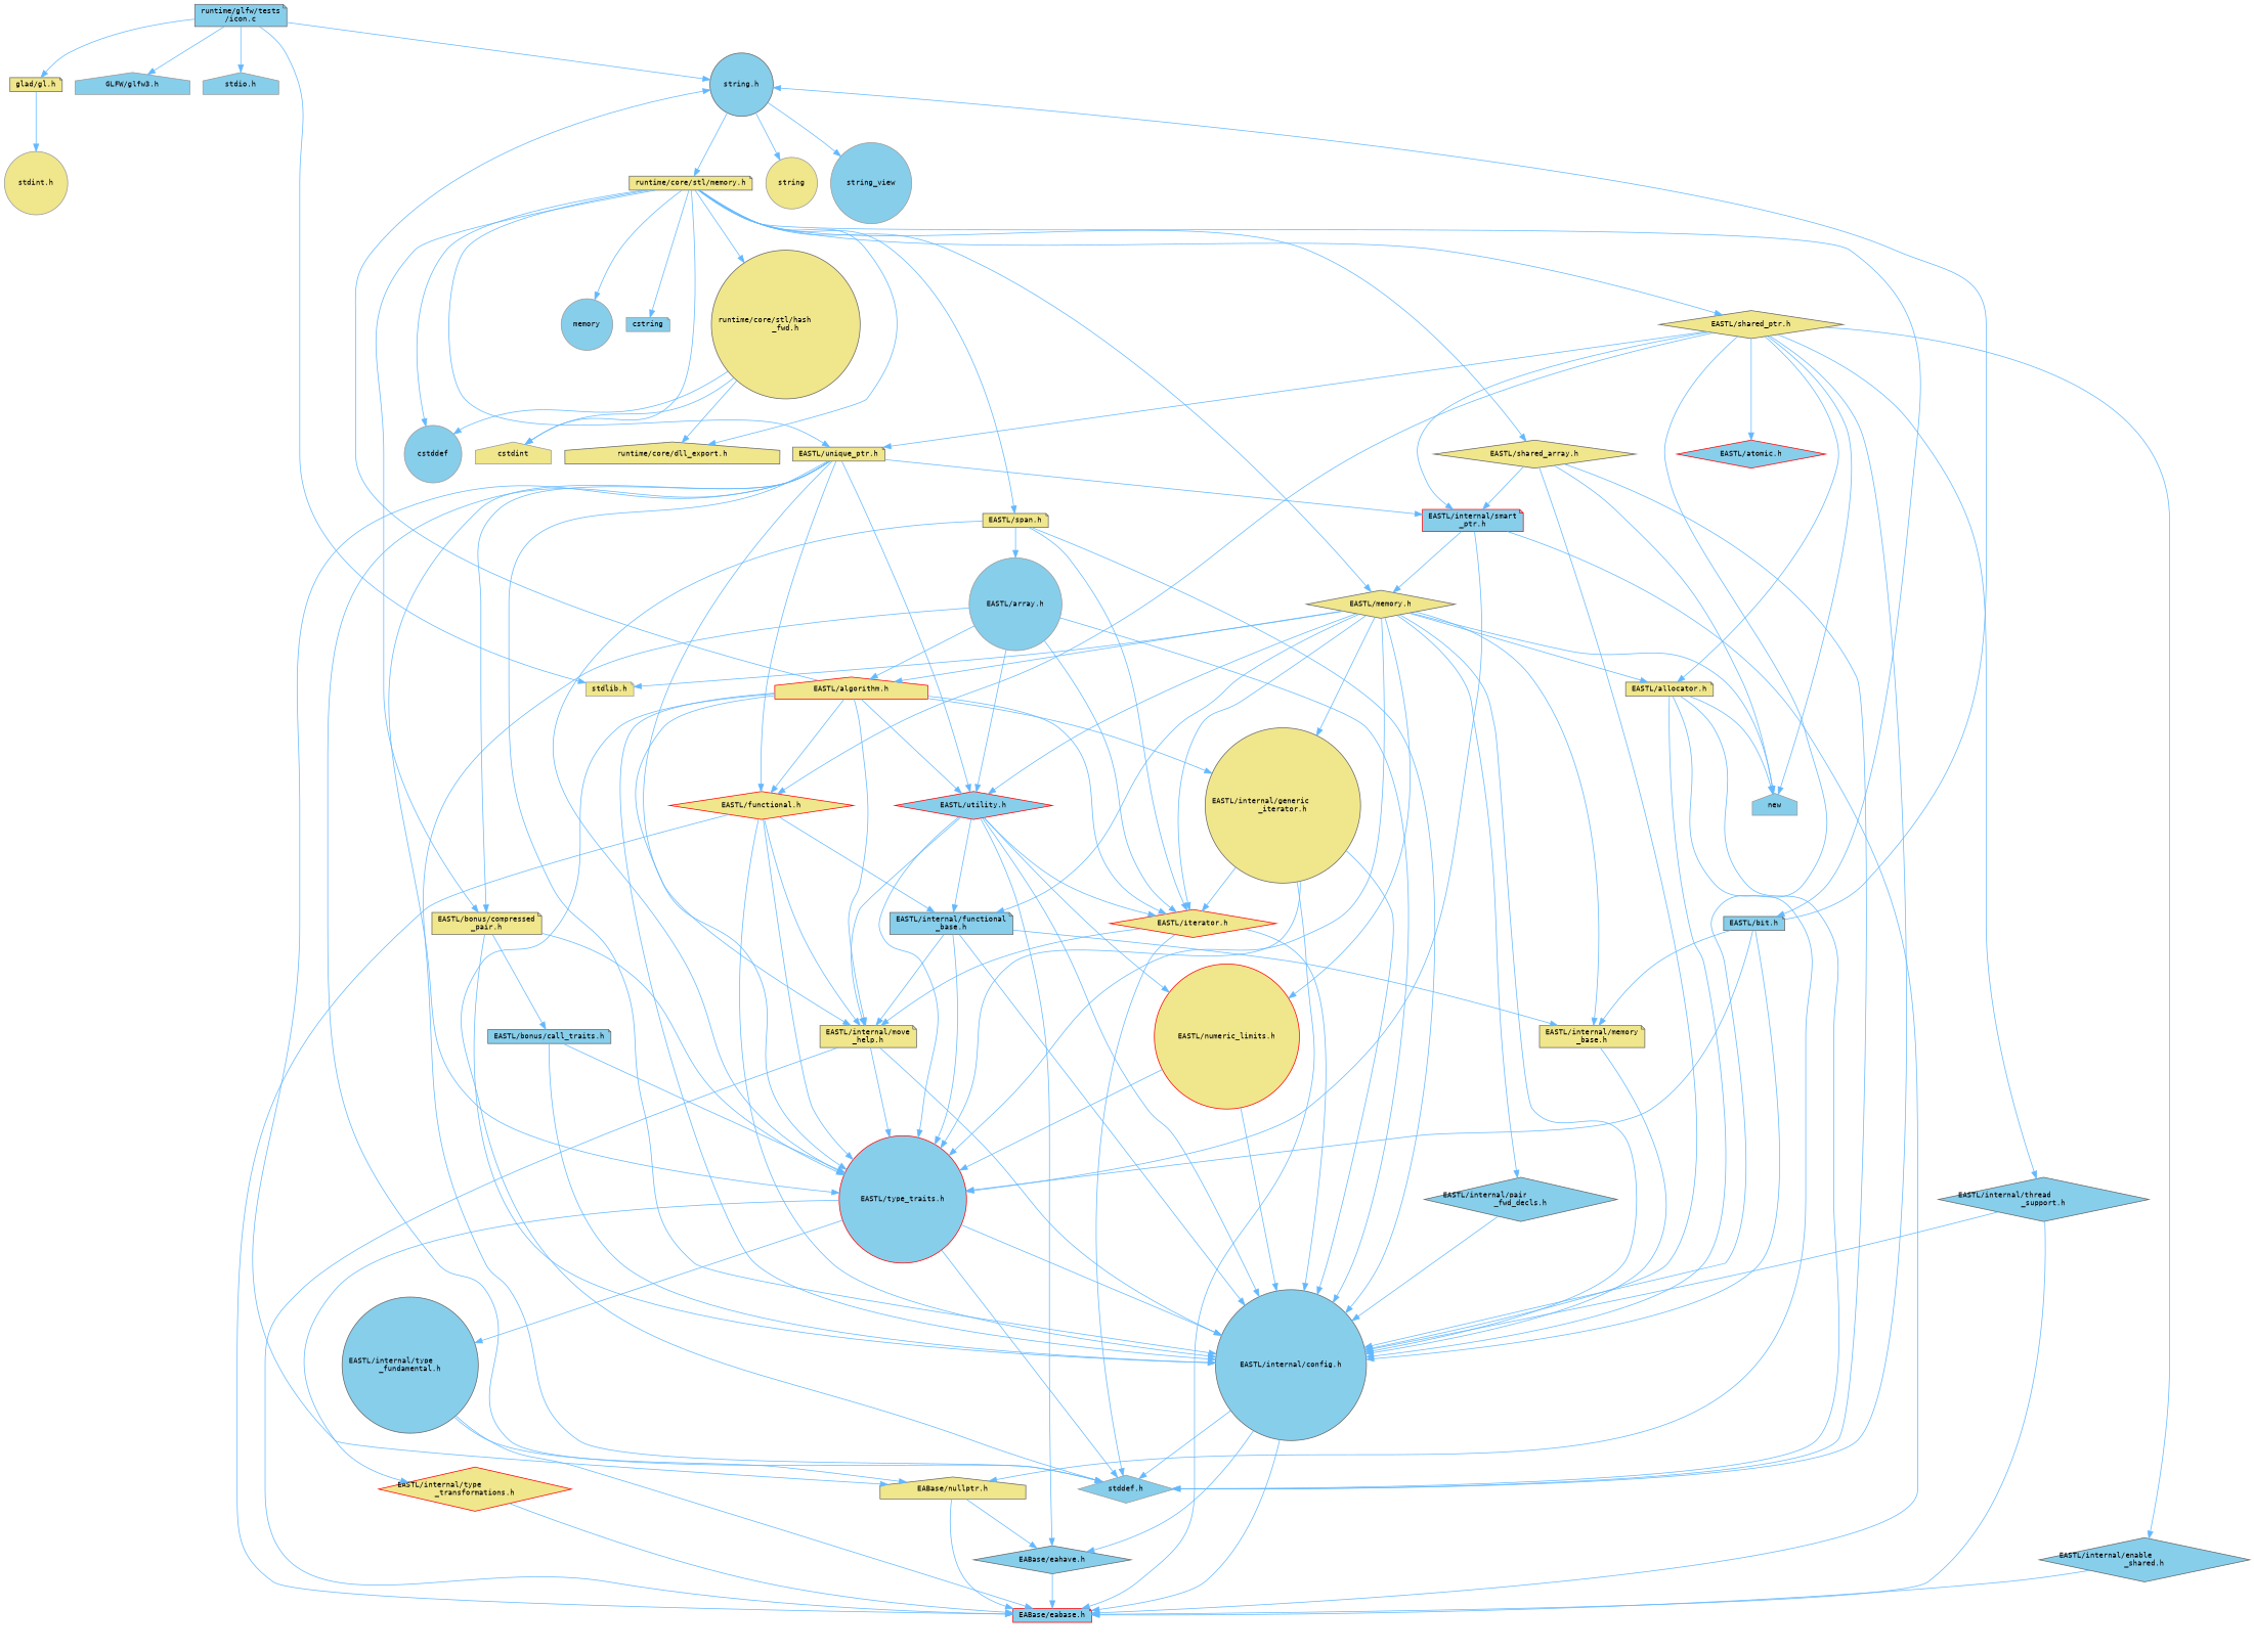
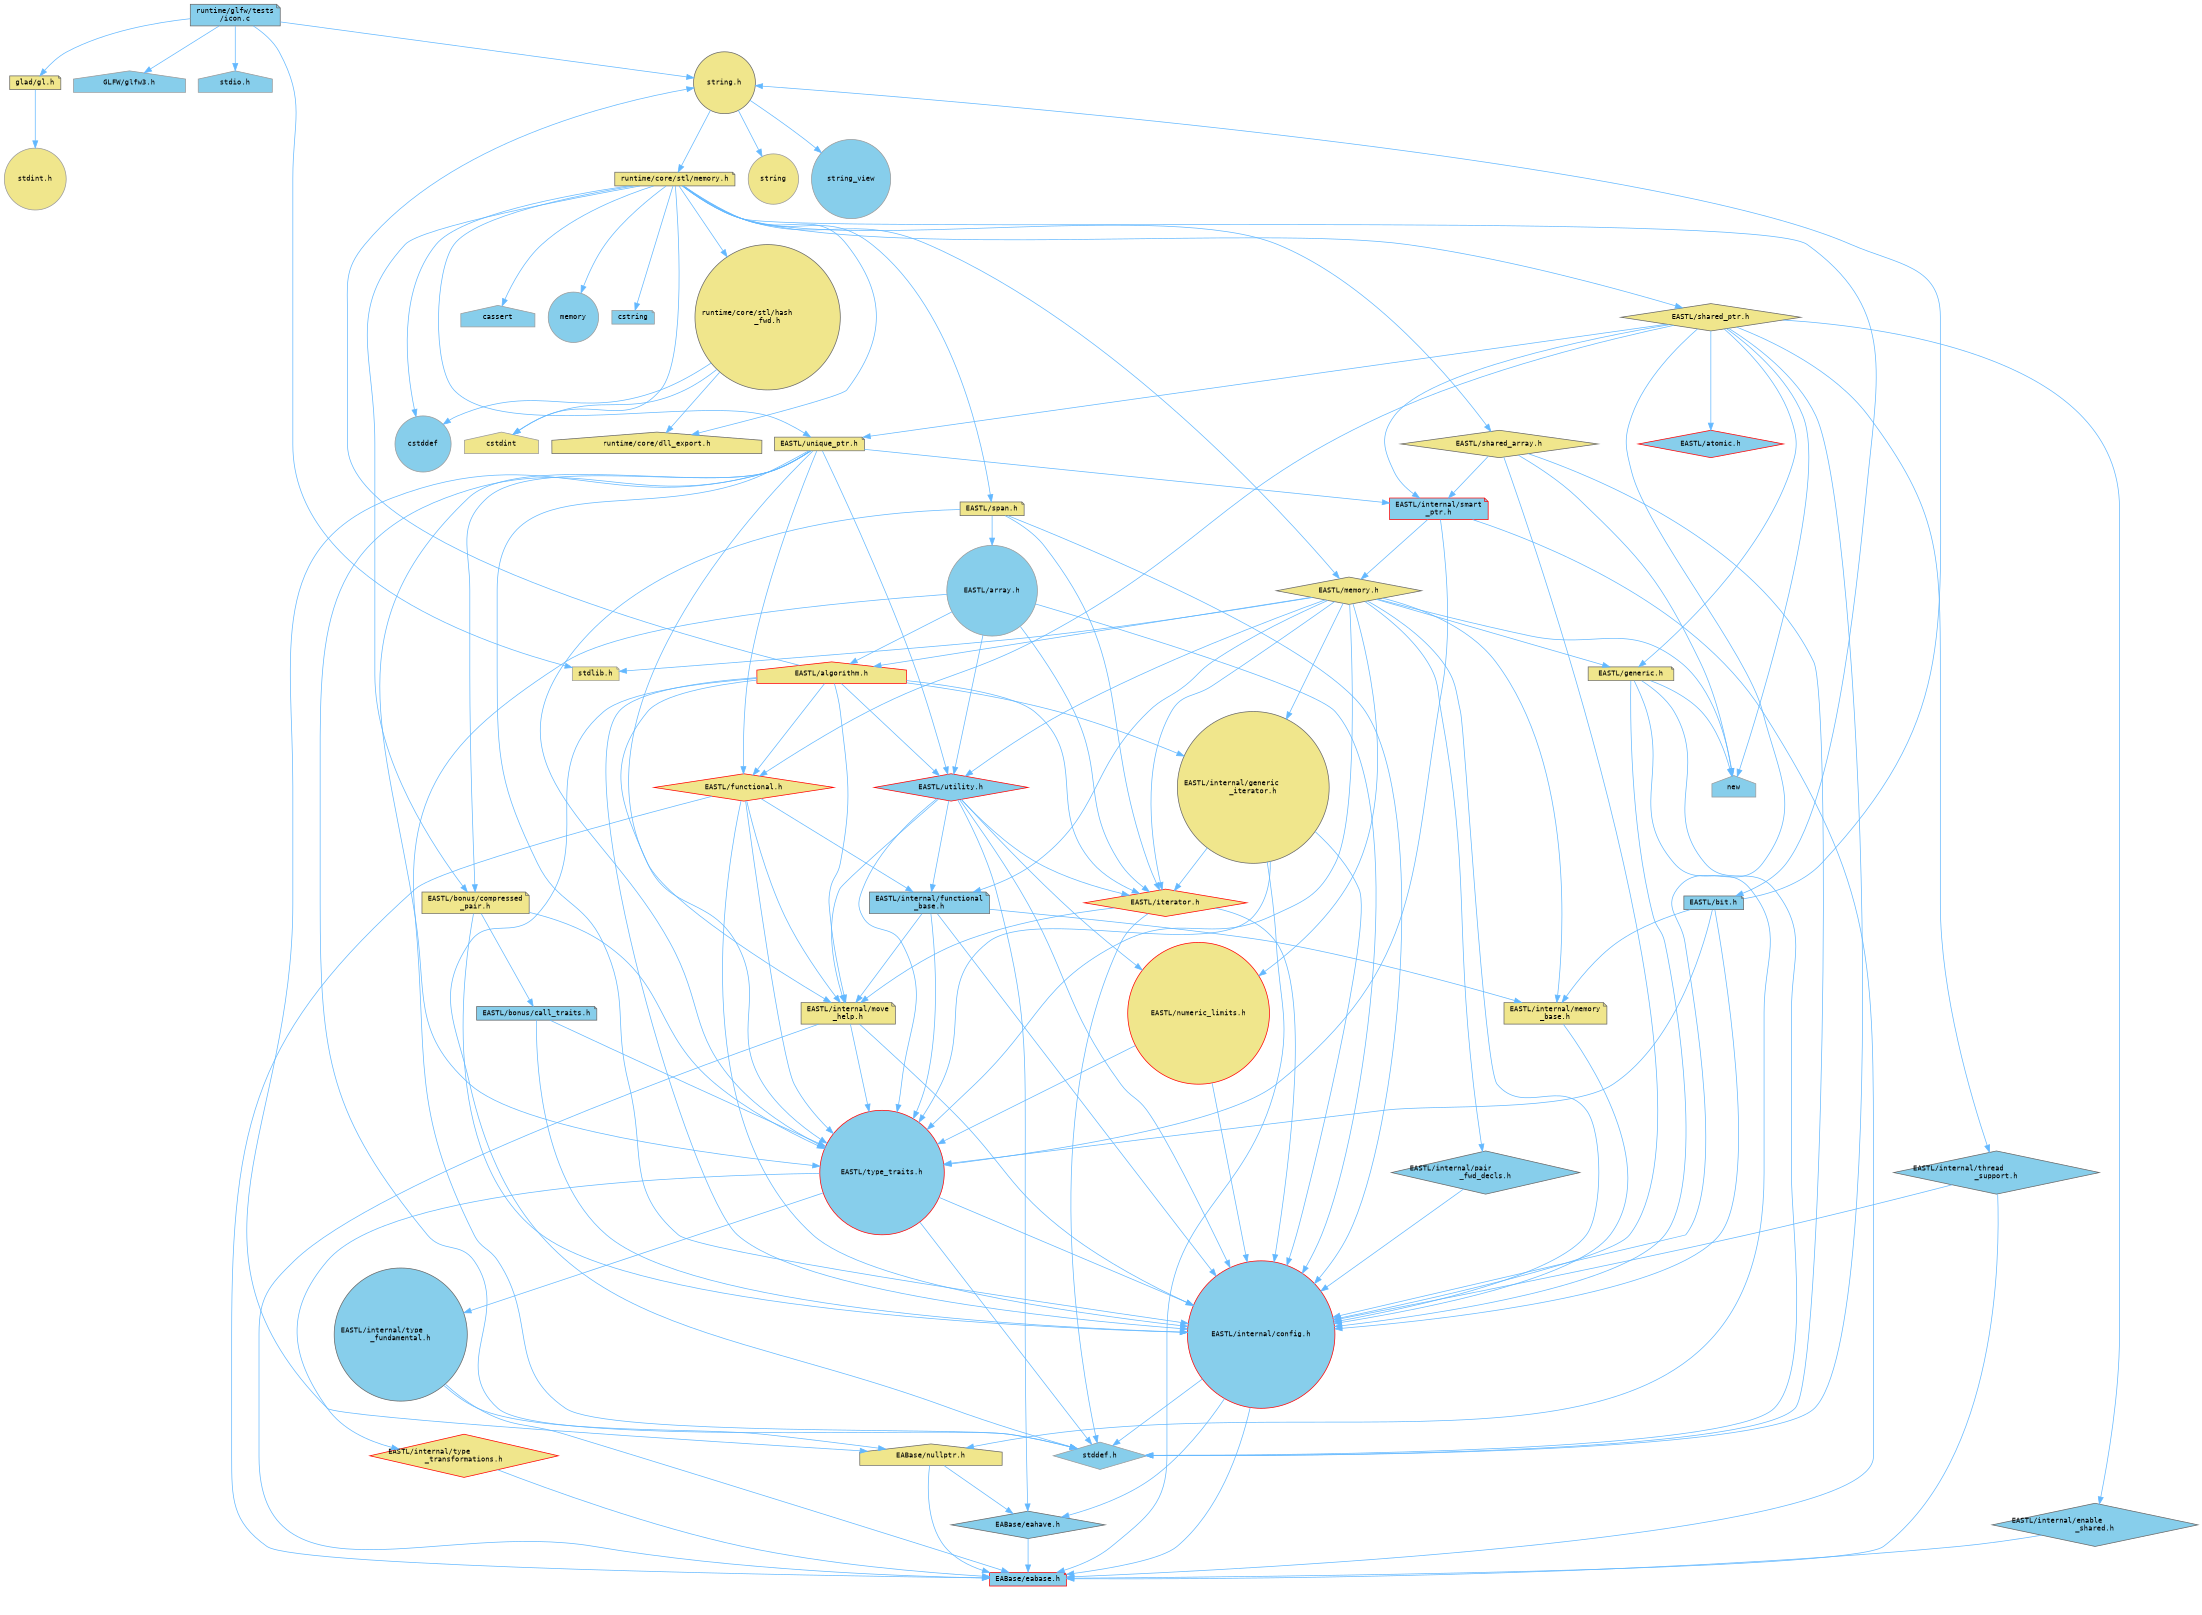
  digraph {
    fontname="DejaVu Sans Mono"
    node [color=grey40 fillcolor=skyblue fontname="DejaVu Sans Mono" fontsize=10 shape=note style=filled]
    edge [color=steelblue1 fontname="DejaVu Sans Mono" fontsize=10 labelfontname=Helvetica labelfontsize=10 style=solid]
    n1 [color=gray40 fontcolor=black height=0.2 label="runtime/glfw/tests\l/icon.c" width=0.4]
    n2 [fillcolor=khaki height=0.2 label="glad/gl.h" width=0.4]
    n3 [color=grey60 height=0.2 label="GLFW/glfw3.h" shape=house width=0.4]
    n4 [color=grey60 height=0.2 label="stdio.h" shape=house width=0.4]
    n5 [color=grey60 fillcolor=khaki height=0.2 label="stdlib.h" width=0.4]
-   n6 [height=0.2 label="string.h" shape=circle width=0.4]
+   n6 [fillcolor=khaki height=0.2 label="string.h" shape=circle width=0.4]
    n7 [color=grey60 fillcolor=khaki height=0.2 label="stdint.h" shape=circle width=0.4]
    n8 [color=grey60 fillcolor=khaki height=0.2 label=string shape=circle width=0.4]
    n9 [color=grey60 height=0.2 label=string_view shape=circle width=0.4]
    n10 [fillcolor=khaki height=0.2 label="runtime/core/stl/memory.h" width=0.4]
    n11 [color=grey60 height=0.2 label=cstddef shape=circle width=0.4]
    n12 [color=grey60 fillcolor=khaki height=0.2 label=cstdint shape=house width=0.4]
+   n13 [color=grey60 height=0.2 label=cassert shape=house width=0.4]
    n14 [color=grey60 height=0.2 label=memory shape=circle width=0.4]
    n15 [color=grey60 height=0.2 label=cstring width=0.4]
    n16 [height=0.2 label="EASTL/bit.h" width=0.4]
    n17 [fillcolor=khaki height=0.2 label="EASTL/memory.h" shape=diamond width=0.4]
    n18 [fillcolor=khaki height=0.2 label="EASTL/shared_array.h" shape=diamond width=0.4]
    n19 [fillcolor=khaki height=0.2 label="EASTL/unique_ptr.h" width=0.4]
    n20 [fillcolor=khaki height=0.2 label="EASTL/bonus/compressed\l_pair.h" width=0.4]
    n21 [fillcolor=khaki height=0.2 label="EASTL/shared_ptr.h" shape=diamond width=0.4]
    n22 [fillcolor=khaki height=0.2 label="EASTL/span.h" width=0.4]
    n23 [fillcolor=khaki height=0.2 label="runtime/core/dll_export.h" shape=house width=0.4]
    n24 [fillcolor=khaki height=0.2 label="runtime/core/stl/hash\l_fwd.h" shape=circle width=0.4]
-   n25 [height=0.2 label="EASTL/internal/config.h" shape=circle width=0.4]
+   n25 [color=red height=0.2 label="EASTL/internal/config.h" shape=circle width=0.4]
    n26 [fillcolor=khaki height=0.2 label="EASTL/internal/memory\l_base.h" width=0.4]
    n27 [color=red height=0.2 label="EASTL/type_traits.h" shape=circle width=0.4]
    n28 [fillcolor=khaki height=0.2 label="EASTL/internal/generic\l_iterator.h" shape=circle width=0.4]
    n29 [color=red fillcolor=khaki height=0.2 label="EASTL/iterator.h" shape=diamond width=0.4]
    n30 [height=0.2 label="EASTL/internal/pair\l_fwd_decls.h" shape=diamond width=0.4]
    n31 [height=0.2 label="EASTL/internal/functional\l_base.h" width=0.4]
    n32 [color=red fillcolor=khaki height=0.2 label="EASTL/algorithm.h" shape=house width=0.4]
    n33 [color=red height=0.2 label="EASTL/utility.h" shape=diamond width=0.4]
    n34 [color=red fillcolor=khaki height=0.2 label="EASTL/numeric_limits.h" shape=circle width=0.4]
-   n35 [fillcolor=khaki height=0.2 label="EASTL/allocator.h" width=0.4]
+   n35 [fillcolor=khaki height=0.2 label="EASTL/generic.h" width=0.4]
    n36 [color=grey60 height=0.2 label=new shape=house width=0.4]
    n37 [color=grey60 height=0.2 label="stddef.h" shape=diamond width=0.4]
    n38 [color=red height=0.2 label="EASTL/internal/smart\l_ptr.h" width=0.4]
    n39 [fillcolor=khaki height=0.2 label="EABase/nullptr.h" shape=house width=0.4]
    n40 [fillcolor=khaki height=0.2 label="EASTL/internal/move\l_help.h" width=0.4]
    n41 [color=red fillcolor=khaki height=0.2 label="EASTL/functional.h" shape=diamond width=0.4]
    n42 [height=0.2 label="EASTL/bonus/call_traits.h" width=0.4]
    n43 [height=0.2 label="EASTL/internal/thread\l_support.h" shape=diamond width=0.4]
    n44 [color=red height=0.2 label="EASTL/atomic.h" shape=diamond width=0.4]
    n45 [height=0.2 label="EASTL/internal/enable\l_shared.h" shape=diamond width=0.4]
    n46 [color=grey60 height=0.2 label="EASTL/array.h" shape=circle width=0.4]
    n47 [color=red height=0.2 label="EABase/eabase.h" width=0.4]
    n48 [height=0.2 label="EABase/eahave.h" shape=diamond width=0.4]
    n49 [height=0.2 label="EASTL/internal/type\l_fundamental.h" shape=circle width=0.4]
    n50 [color=red fillcolor=khaki height=0.2 label="EASTL/internal/type\l_transformations.h" shape=diamond width=0.4]
    n1 -> n2
    n1 -> n3
    n1 -> n4
    n1 -> n5
    n1 -> n6
    n2 -> n7
    n6 -> n8
    n6 -> n9
    n6 -> n10
    n10 -> n11
    n10 -> n12
+   n10 -> n13
    n10 -> n14
    n10 -> n15
    n10 -> n16
    n10 -> n17
    n10 -> n18
    n10 -> n19
    n10 -> n20
    n10 -> n21
    n10 -> n22
    n10 -> n23
    n10 -> n24
    n16 -> n6
    n16 -> n25
    n16 -> n26
    n16 -> n27
    n17 -> n5
    n17 -> n25
    n17 -> n26
    n17 -> n27
    n17 -> n28
    n17 -> n29
    n17 -> n30
    n17 -> n31
    n17 -> n32
    n17 -> n33
    n17 -> n34
    n17 -> n35
    n17 -> n36
    n18 -> n25
    n18 -> n36
    n18 -> n37
    n18 -> n38
    n19 -> n20
    n19 -> n25
    n19 -> n27
    n19 -> n33
    n19 -> n37
    n19 -> n38
    n19 -> n39
    n19 -> n40
    n19 -> n41
    n20 -> n25
    n20 -> n27
    n20 -> n42
    n21 -> n19
    n21 -> n25
    n21 -> n35
    n21 -> n36
    n21 -> n37
    n21 -> n38
    n21 -> n41
    n21 -> n43
    n21 -> n44
    n21 -> n45
    n22 -> n25
    n22 -> n27
    n22 -> n29
    n22 -> n46
    n24 -> n11
    n24 -> n12
    n24 -> n23
    n25 -> n37
    n25 -> n47
    n25 -> n48
    n26 -> n25
    n27 -> n25
    n27 -> n37
    n27 -> n49
    n27 -> n50
    n28 -> n25
    n28 -> n27
    n28 -> n29
    n28 -> n47
    n29 -> n25
    n29 -> n37
    n29 -> n40
    n30 -> n25
    n31 -> n25
    n31 -> n26
    n31 -> n27
    n31 -> n40
    n32 -> n6
    n32 -> n25
    n32 -> n27
    n32 -> n28
    n32 -> n29
    n32 -> n33
    n32 -> n37
    n32 -> n40
    n32 -> n41
    n33 -> n25
    n33 -> n27
    n33 -> n29
    n33 -> n31
    n33 -> n34
    n33 -> n40
    n33 -> n48
    n34 -> n25
    n34 -> n27
    n35 -> n25
    n35 -> n36
    n35 -> n37
    n35 -> n39
    n38 -> n17
    n38 -> n27
    n38 -> n47
    n39 -> n47
    n39 -> n48
    n40 -> n25
    n40 -> n27
    n40 -> n47
    n41 -> n25
    n41 -> n27
    n41 -> n31
    n41 -> n40
    n41 -> n47
    n42 -> n25
    n42 -> n27
    n43 -> n25
    n43 -> n47
    n45 -> n47
    n46 -> n25
    n46 -> n29
    n46 -> n32
    n46 -> n33
    n46 -> n37
    n48 -> n47
    n49 -> n39
    n49 -> n47
    n50 -> n47
  }
